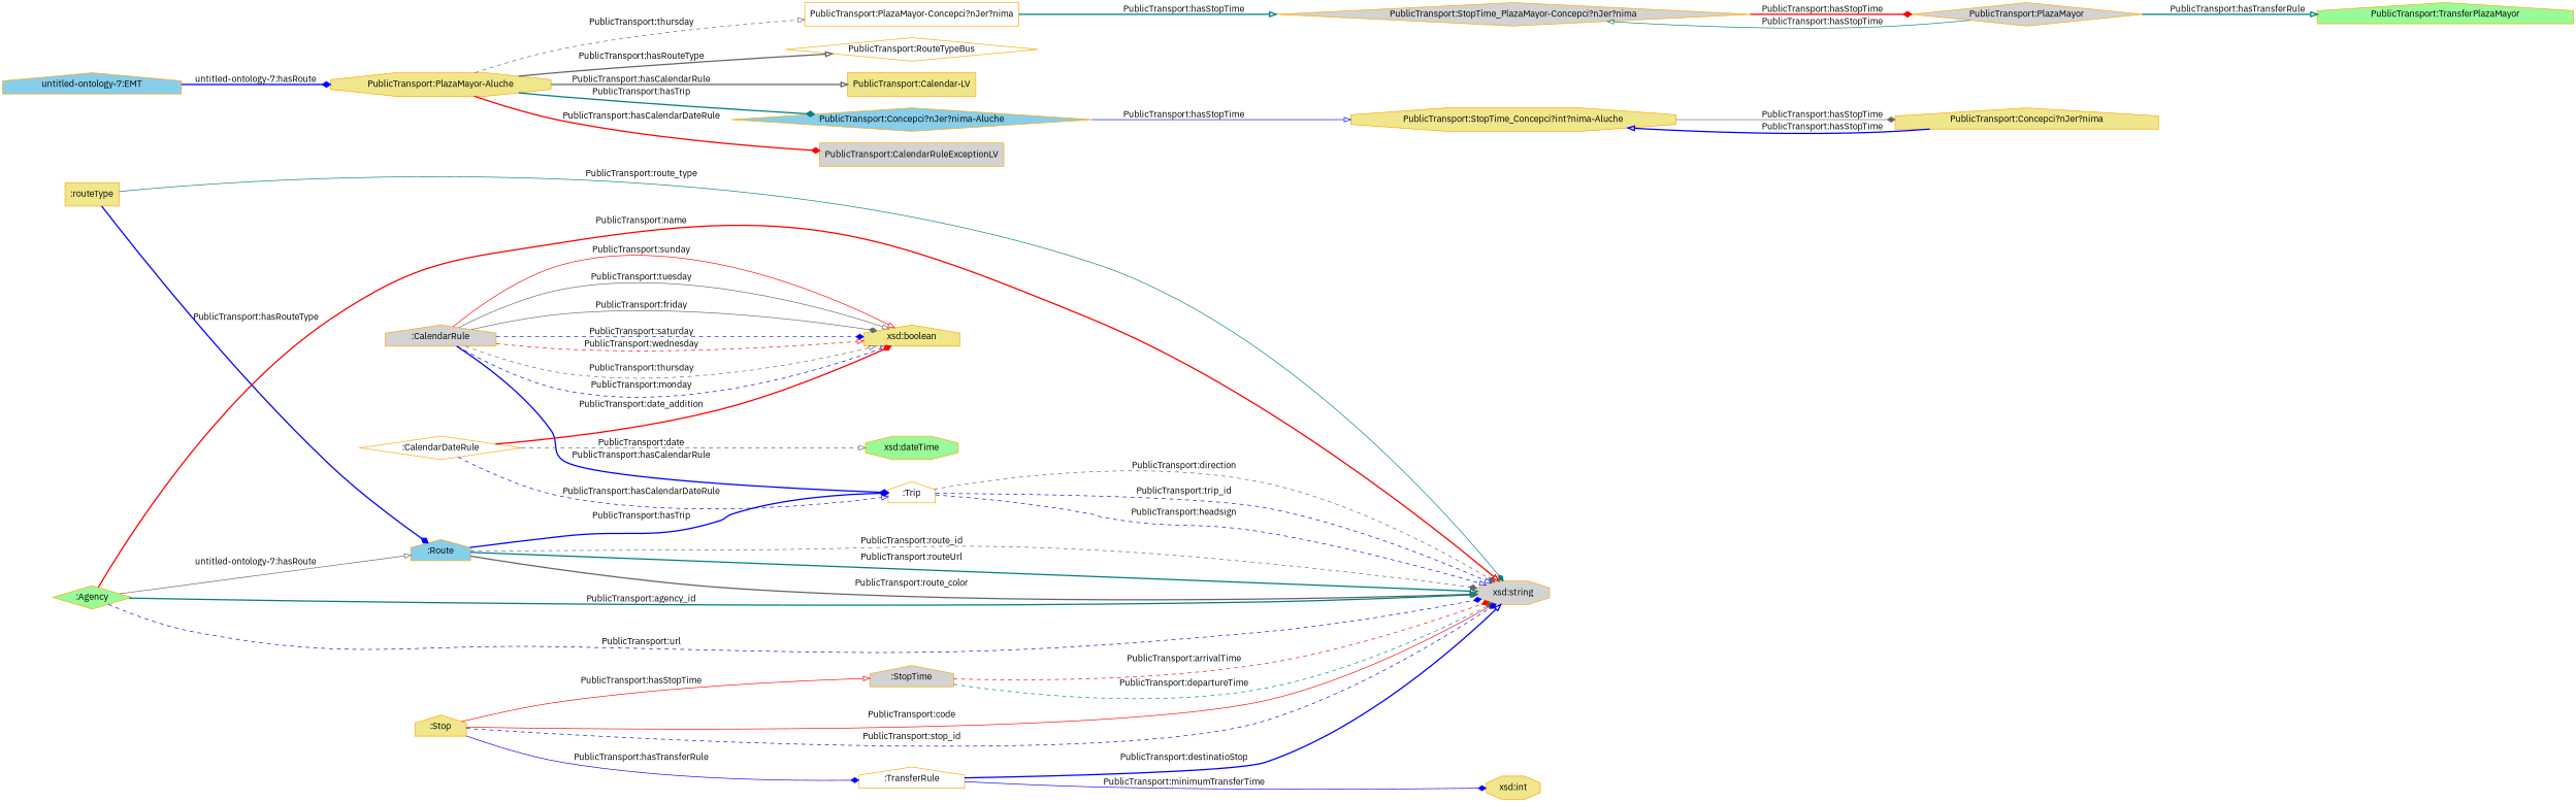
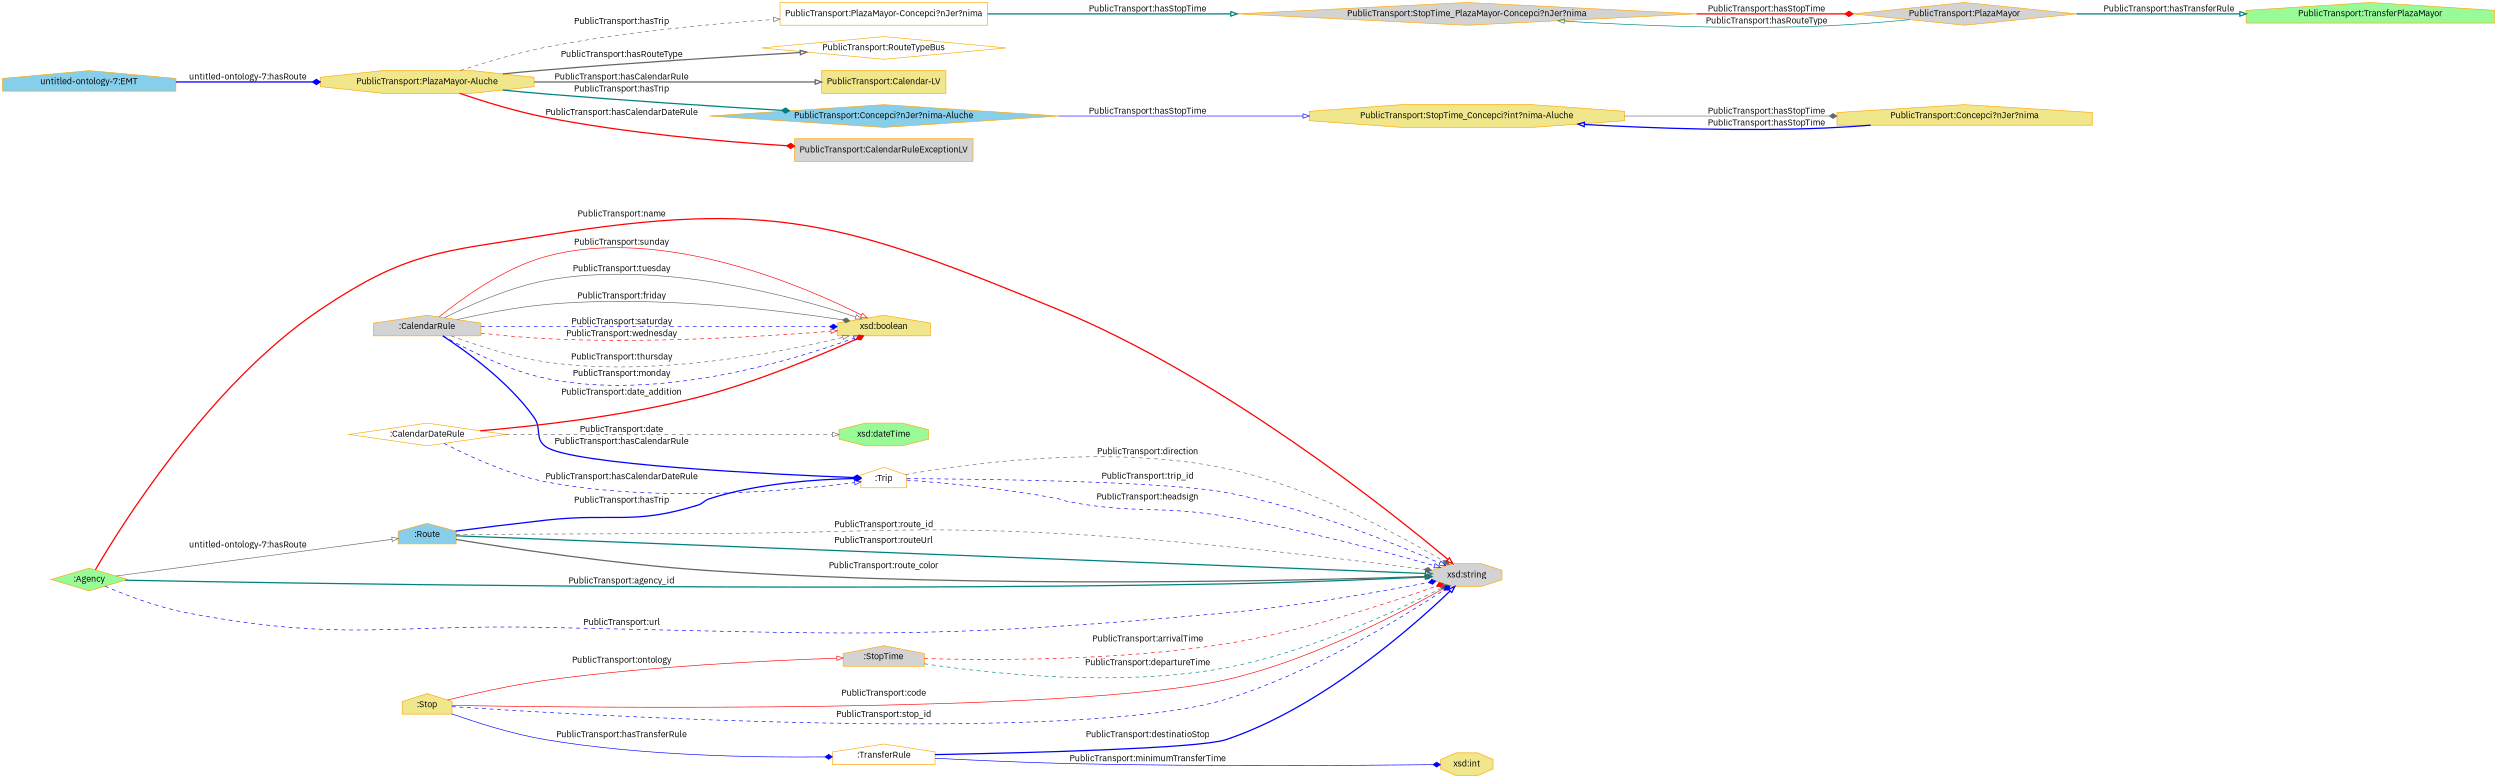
  digraph {
    fontname="IBM Plex Sans"
    rankdir=LR
    node [color=orange fillcolor=khaki fontname="IBM Plex Sans" shape=house style=filled]
    edge [arrowhead=onormal color=blue fontname="IBM Plex Sans" style=bold]
-   ":routeType" [shape=box]
    ":Route" [fillcolor=skyblue]
    "xsd:string" [fillcolor=lightgrey shape=octagon]
    ":Trip" [fillcolor=white]
    ":TransferRule" [fillcolor=white]
    "xsd:int" [shape=octagon]
    ":StopTime" [fillcolor=lightgrey]
    ":Stop"
    ":CalendarRule" [fillcolor=lightgrey]
    "xsd:boolean"
    ":CalendarDateRule" [fillcolor=white shape=diamond]
    "xsd:dateTime" [fillcolor=palegreen shape=octagon]
    ":Agency" [fillcolor=palegreen shape=diamond]
    n14 [label="PublicTransport:StopTime_Concepci?int?nima-Aluche" shape=octagon]
    "PublicTransport:Concepci?nJer?nima"
    "untitled-ontology-7:EMT" [fillcolor=skyblue]
    "PublicTransport:PlazaMayor-Aluche" [shape=octagon]
    "PublicTransport:PlazaMayor-Concepci?nJer?nima" [fillcolor=white shape=box]
    "PublicTransport:RouteTypeBus" [fillcolor=white shape=diamond]
    "PublicTransport:Calendar-LV" [shape=box]
    "PublicTransport:Concepci?nJer?nima-Aluche" [fillcolor=skyblue shape=diamond]
    "PublicTransport:CalendarRuleExceptionLV" [fillcolor=lightgrey shape=box]
    "PublicTransport:StopTime_PlazaMayor-Concepci?nJer?nima" [fillcolor=lightgrey shape=diamond]
    "PublicTransport:PlazaMayor" [fillcolor=lightgrey shape=diamond]
    "PublicTransport:TransferPlazaMayor" [fillcolor=palegreen]
-   ":routeType" -> ":Route" [arrowhead=diamond label="PublicTransport:hasRouteType"]
-   ":routeType" -> "xsd:string" [arrowhead=diamond color=teal label="PublicTransport:route_type" style=solid]
    ":Route" -> "xsd:string" [color=teal label="PublicTransport:routeUrl"]
    ":Route" -> "xsd:string" [arrowhead=diamond color=gray40 label="PublicTransport:route_color"]
    ":Route" -> "xsd:string" [arrowhead=diamond color=gray40 label="PublicTransport:route_id" style=dashed]
    ":Route" -> ":Trip" [arrowhead=diamond label="PublicTransport:hasTrip"]
    ":Trip" -> "xsd:string" [label="PublicTransport:headsign" style=dashed]
    ":Trip" -> "xsd:string" [arrowhead=diamond color=gray40 label="PublicTransport:direction" style=dashed]
    ":Trip" -> "xsd:string" [label="PublicTransport:trip_id" style=dashed]
    ":TransferRule" -> "xsd:string" [label="PublicTransport:destinatioStop"]
    ":TransferRule" -> "xsd:int" [arrowhead=diamond label="PublicTransport:minimumTransferTime" style=solid]
    ":StopTime" -> "xsd:string" [arrowhead=diamond color=teal label="PublicTransport:departureTime" style=dashed]
    ":StopTime" -> "xsd:string" [arrowhead=diamond color=red label="PublicTransport:arrivalTime" style=dashed]
    ":Stop" -> "xsd:string" [color=red label="PublicTransport:code" style=solid]
    ":Stop" -> "xsd:string" [arrowhead=diamond label="PublicTransport:stop_id" style=dashed]
    ":Stop" -> ":TransferRule" [arrowhead=diamond label="PublicTransport:hasTransferRule" style=solid]
-   ":Stop" -> ":StopTime" [color=red label="PublicTransport:hasStopTime" style=solid]
+   ":Stop" -> ":StopTime" [color=red label="PublicTransport:ontology" style=solid]
    ":CalendarRule" -> ":Trip" [arrowhead=diamond label="PublicTransport:hasCalendarRule"]
    ":CalendarRule" -> "xsd:boolean" [color=gray40 label="PublicTransport:thursday" style=dashed]
    ":CalendarRule" -> "xsd:boolean" [label="PublicTransport:monday" style=dashed]
    ":CalendarRule" -> "xsd:boolean" [color=red label="PublicTransport:sunday" style=solid]
    ":CalendarRule" -> "xsd:boolean" [color=gray40 label="PublicTransport:tuesday" style=solid]
    ":CalendarRule" -> "xsd:boolean" [arrowhead=diamond color=gray40 label="PublicTransport:friday" style=solid]
    ":CalendarRule" -> "xsd:boolean" [arrowhead=diamond label="PublicTransport:saturday" style=dashed]
    ":CalendarRule" -> "xsd:boolean" [color=red label="PublicTransport:wednesday" style=dashed]
    ":CalendarDateRule" -> ":Trip" [label="PublicTransport:hasCalendarDateRule" style=dashed]
    ":CalendarDateRule" -> "xsd:boolean" [arrowhead=diamond color=red label="PublicTransport:date_addition"]
    ":CalendarDateRule" -> "xsd:dateTime" [color=gray40 label="PublicTransport:date" style=dashed]
    ":Agency" -> ":Route" [color=gray40 label="untitled-ontology-7:hasRoute" style=solid]
    ":Agency" -> "xsd:string" [arrowhead=diamond label="PublicTransport:url" style=dashed]
    ":Agency" -> "xsd:string" [color=teal label="PublicTransport:agency_id"]
    ":Agency" -> "xsd:string" [color=red label="PublicTransport:name"]
    n14 -> "PublicTransport:Concepci?nJer?nima" [arrowhead=diamond color=gray40 label="PublicTransport:hasStopTime" style=solid]
    "PublicTransport:Concepci?nJer?nima" -> n14 [label="PublicTransport:hasStopTime"]
    "untitled-ontology-7:EMT" -> "PublicTransport:PlazaMayor-Aluche" [arrowhead=diamond label="untitled-ontology-7:hasRoute"]
-   "PublicTransport:PlazaMayor-Aluche" -> "PublicTransport:PlazaMayor-Concepci?nJer?nima" [color=gray40 label="PublicTransport:thursday" style=dashed]
+   "PublicTransport:PlazaMayor-Aluche" -> "PublicTransport:PlazaMayor-Concepci?nJer?nima" [color=gray40 label="PublicTransport:hasTrip" style=dashed]
    "PublicTransport:PlazaMayor-Aluche" -> "PublicTransport:RouteTypeBus" [color=gray40 label="PublicTransport:hasRouteType"]
    "PublicTransport:PlazaMayor-Aluche" -> "PublicTransport:Calendar-LV" [color=gray40 label="PublicTransport:hasCalendarRule"]
    "PublicTransport:PlazaMayor-Aluche" -> "PublicTransport:Concepci?nJer?nima-Aluche" [arrowhead=diamond color=teal label="PublicTransport:hasTrip"]
    "PublicTransport:PlazaMayor-Aluche" -> "PublicTransport:CalendarRuleExceptionLV" [arrowhead=diamond color=red label="PublicTransport:hasCalendarDateRule"]
    "PublicTransport:PlazaMayor-Concepci?nJer?nima" -> "PublicTransport:StopTime_PlazaMayor-Concepci?nJer?nima" [color=teal label="PublicTransport:hasStopTime"]
    "PublicTransport:Concepci?nJer?nima-Aluche" -> n14 [label="PublicTransport:hasStopTime" style=solid]
    "PublicTransport:StopTime_PlazaMayor-Concepci?nJer?nima" -> "PublicTransport:PlazaMayor" [arrowhead=diamond color=red label="PublicTransport:hasStopTime"]
-   "PublicTransport:PlazaMayor" -> "PublicTransport:StopTime_PlazaMayor-Concepci?nJer?nima" [color=teal label="PublicTransport:hasStopTime" style=solid]
+   "PublicTransport:PlazaMayor" -> "PublicTransport:StopTime_PlazaMayor-Concepci?nJer?nima" [color=teal label="PublicTransport:hasRouteType" style=solid]
    "PublicTransport:PlazaMayor" -> "PublicTransport:TransferPlazaMayor" [color=teal label="PublicTransport:hasTransferRule"]
  }
